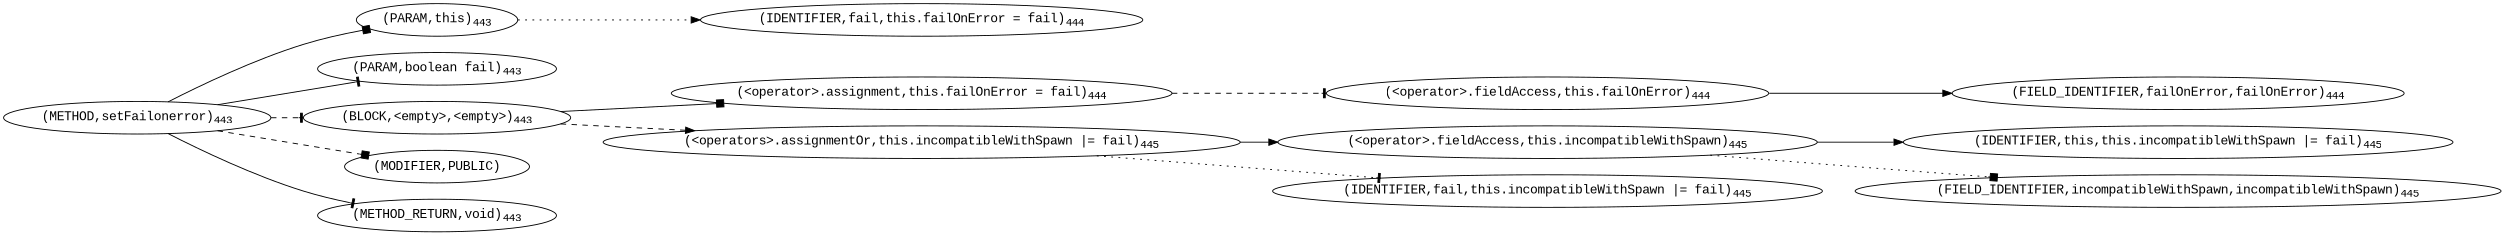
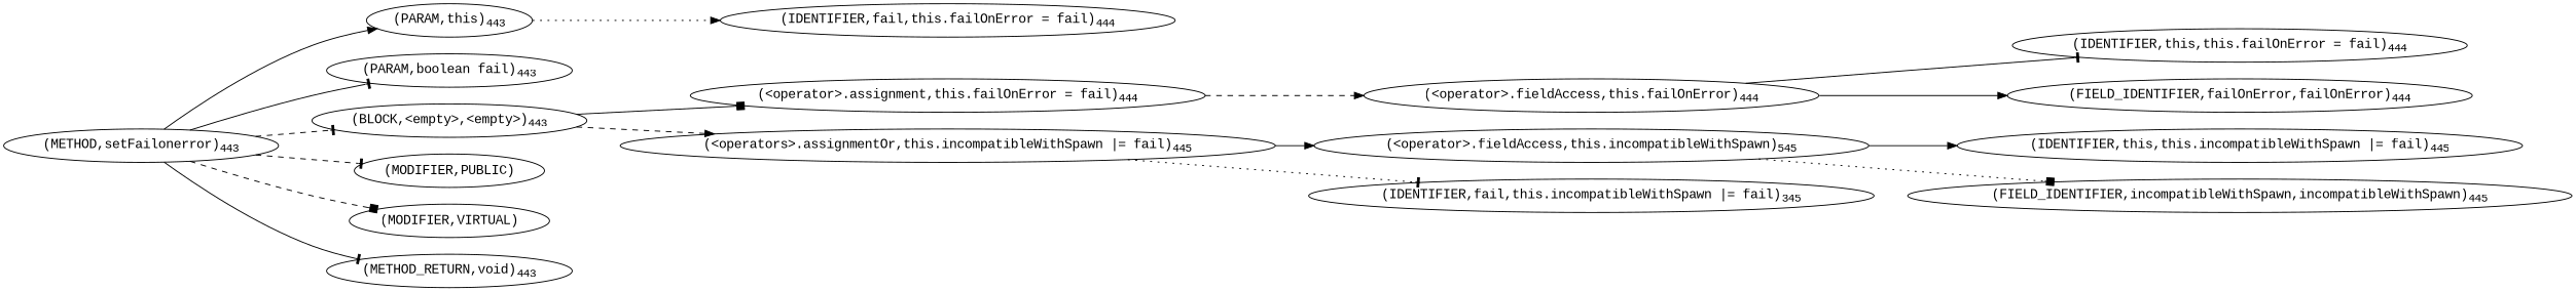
  digraph {
    fontname="Liberation Mono"
    rankdir=LR
    node [fontname="Liberation Mono"]
    edge [arrowhead=tee fontname="Liberation Mono" style=solid]
    n1 [label=<(METHOD,setFailonerror)<SUB>443</SUB>>]
    n2 [label=<(PARAM,this)<SUB>443</SUB>>]
    n3 [label=<(PARAM,boolean fail)<SUB>443</SUB>>]
    n4 [label=<(BLOCK,&lt;empty&gt;,&lt;empty&gt;)<SUB>443</SUB>>]
    n5 [label=<(MODIFIER,PUBLIC)>]
+   n6 [label=<(MODIFIER,VIRTUAL)>]
    n7 [label=<(METHOD_RETURN,void)<SUB>443</SUB>>]
    n8 [label=<(IDENTIFIER,fail,this.failOnError = fail)<SUB>444</SUB>>]
    n9 [label=<(&lt;operator&gt;.assignment,this.failOnError = fail)<SUB>444</SUB>>]
    n10 [label=<(&lt;operators&gt;.assignmentOr,this.incompatibleWithSpawn |= fail)<SUB>445</SUB>>]
    n11 [label=<(&lt;operator&gt;.fieldAccess,this.failOnError)<SUB>444</SUB>>]
-   n12 [label=<(&lt;operator&gt;.fieldAccess,this.incompatibleWithSpawn)<SUB>445</SUB>>]
-   n13 [label=<(IDENTIFIER,fail,this.incompatibleWithSpawn |= fail)<SUB>445</SUB>>]
+   n12 [label=<(&lt;operator&gt;.fieldAccess,this.incompatibleWithSpawn)<SUB>545</SUB>>]
+   n13 [label=<(IDENTIFIER,fail,this.incompatibleWithSpawn |= fail)<SUB>345</SUB>>]
+   n14 [label=<(IDENTIFIER,this,this.failOnError = fail)<SUB>444</SUB>>]
    n15 [label=<(FIELD_IDENTIFIER,failOnError,failOnError)<SUB>444</SUB>>]
    n16 [label=<(IDENTIFIER,this,this.incompatibleWithSpawn |= fail)<SUB>445</SUB>>]
    n17 [label=<(FIELD_IDENTIFIER,incompatibleWithSpawn,incompatibleWithSpawn)<SUB>445</SUB>>]
-   n1 -> n2 [arrowhead=box]
+   n1 -> n2 [arrowhead=normal]
    n1 -> n3
    n1 -> n4 [style=dashed]
-   n1 -> n5 [arrowhead=box style=dashed]
+   n1 -> n5 [style=dashed]
+   n1 -> n6 [arrowhead=box style=dashed]
    n1 -> n7
    n2 -> n8 [arrowhead=normal style=dotted]
    n4 -> n9 [arrowhead=box]
    n4 -> n10 [arrowhead=normal style=dashed]
-   n9 -> n11 [style=dashed]
+   n9 -> n11 [arrowhead=normal style=dashed]
    n10 -> n12 [arrowhead=normal]
    n10 -> n13 [style=dotted]
+   n11 -> n14
    n11 -> n15 [arrowhead=normal]
    n12 -> n16 [arrowhead=normal]
    n12 -> n17 [arrowhead=box style=dotted]
  }
